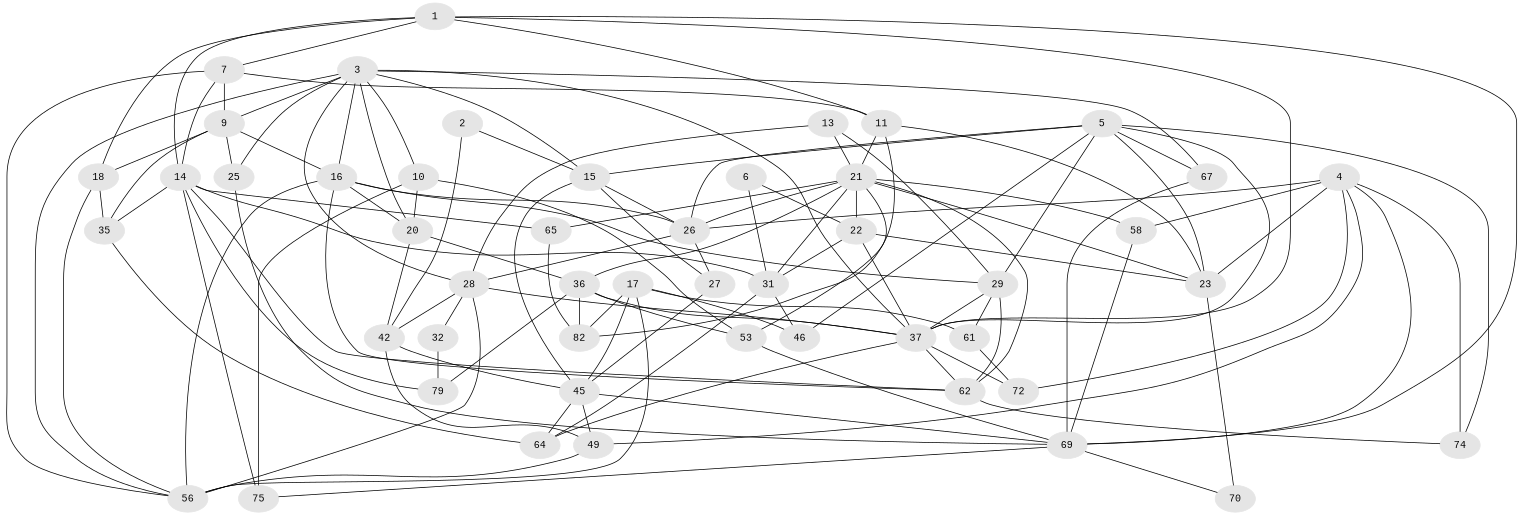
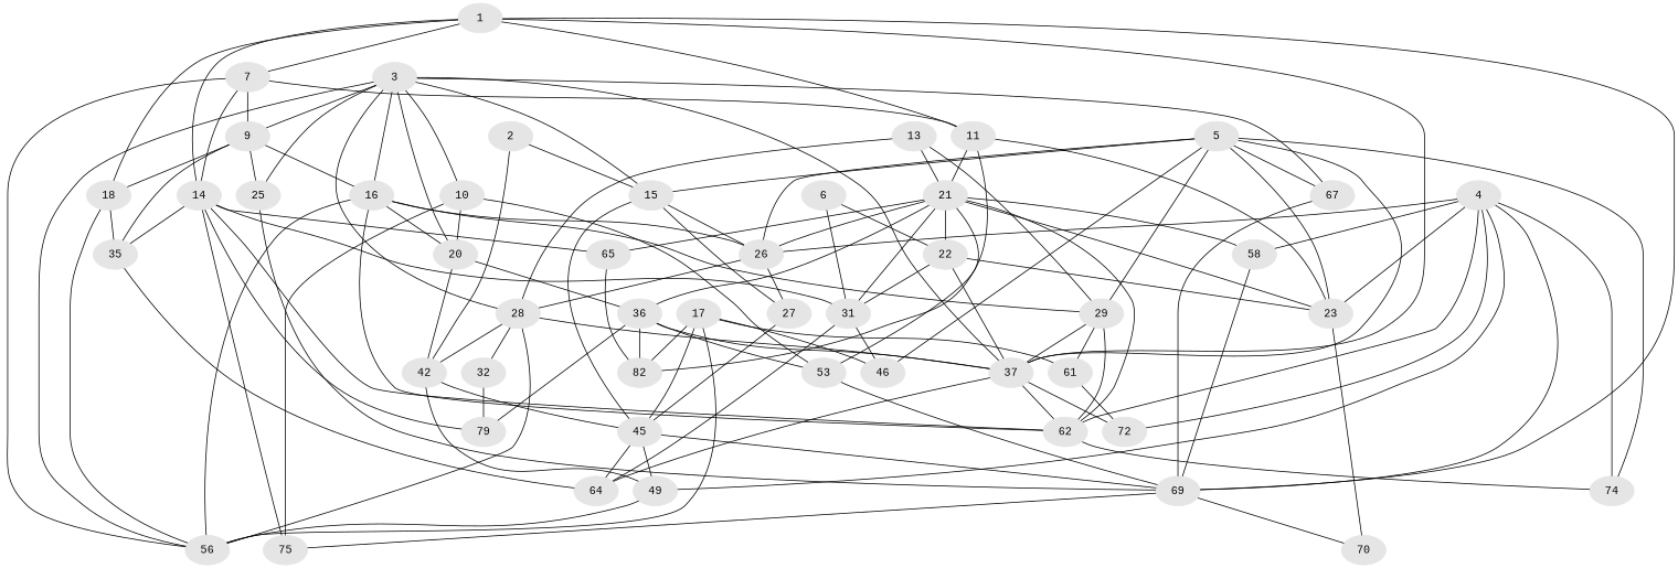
  graph {
    fontname="Liberation Mono"
    node [color=gray90 fontname="Liberation Mono" style=filled]
    edge [fontname="Liberation Mono"]
    1 [super="+12"]
    7 [super="+8"]
    11 [super="+73"]
    14 [super="+54"]
    18 [super="+48"]
    37 [super="+47"]
    69 [super="+78"]
    9 [super="+44"]
    56 [super="+59"]
    23 [super="+41"]
    21 [super="+40"]
    82
    62 [super="+66"]
    31 [super="+71"]
    35 [super="+52"]
    75
    65
    79
    72
    64
    70
    15 [super="+55"]
    26 [super="+68"]
    27 [super="+30"]
    45 [super="+50"]
    2
    42 [super="+76"]
    49 [super="+80"]
    3 [super="+39"]
    10 [super="+19"]
    16 [super="+81"]
    20 [super="+34"]
    25
    28 [super="+51"]
    67
    53
    29 [super="+57"]
    36 [super="+43"]
    32
    4 [super="+24"]
    58
    74 [super="+77"]
    5 [super="+63"]
    46
    61
    22 [super="+33"]
    6
    13 [super="+60"]
    17 [super="+38"]
    1 -- 7
    1 -- 11
    1 -- 14
    1 -- 18
    1 -- 37
    1 -- 69
    7 -- 11
    7 -- 14
    7 -- 9
    7 -- 56
    11 -- 23
    11 -- 21 [weight=2]
    11 -- 82
    14 -- 62
    14 -- 31
    14 -- 35
    14 -- 75
    14 -- 65
    14 -- 79
    18 -- 56
    18 -- 35
    37 -- 62
    37 -- 72
    37 -- 64
    69 -- 75
    69 -- 70
    9 -- 18
    9 -- 35 [weight=2]
    9 -- 16
    9 -- 25
    23 -- 70
    21 -- 23
    21 -- 62
    21 -- 31
    21 -- 65
    21 -- 26
    21 -- 53
    21 -- 36
    21 -- 58
    21 -- 22
    62 -- 74
    31 -- 64
    31 -- 46
    35 -- 64
    65 -- 82
    15 -- 26
    15 -- 27
    15 -- 45
    26 -- 27
    26 -- 28
    27 -- 45
    45 -- 69
    45 -- 64
    45 -- 49
    2 -- 15
    2 -- 42
    42 -- 45
    42 -- 49
    49 -- 56
    3 -- 37
    3 -- 9
    3 -- 56
    3 -- 15
    3 -- 10
    3 -- 16
    3 -- 20
    3 -- 25
    3 -- 28
    3 -- 67
    10 -- 75
    10 -- 20
    10 -- 53
    16 -- 56
    16 -- 62
    16 -- 26
    16 -- 20
    16 -- 29
    20 -- 42
    20 -- 36
    25 -- 69
    28 -- 37
    28 -- 56 [weight=2]
    28 -- 42
    28 -- 32
    67 -- 69
    53 -- 69
    29 -- 37 [weight=2]
    29 -- 62
    29 -- 61
    36 -- 37
    36 -- 82
    36 -- 79
    36 -- 53
    32 -- 79
    4 -- 69
    4 -- 23
+   4 -- 62
    4 -- 72
    4 -- 26
    4 -- 49
    4 -- 58
    4 -- 74
    58 -- 69
    5 -- 37
    5 -- 23
    5 -- 15
    5 -- 26
    5 -- 67
    5 -- 29
    5 -- 74
    5 -- 46
    61 -- 72
    22 -- 37
    22 -- 23
    22 -- 31
    6 -- 31
    6 -- 22
    13 -- 21
    13 -- 28
    13 -- 29
    17 -- 56
    17 -- 82
    17 -- 45
    17 -- 46
    17 -- 61
  }
